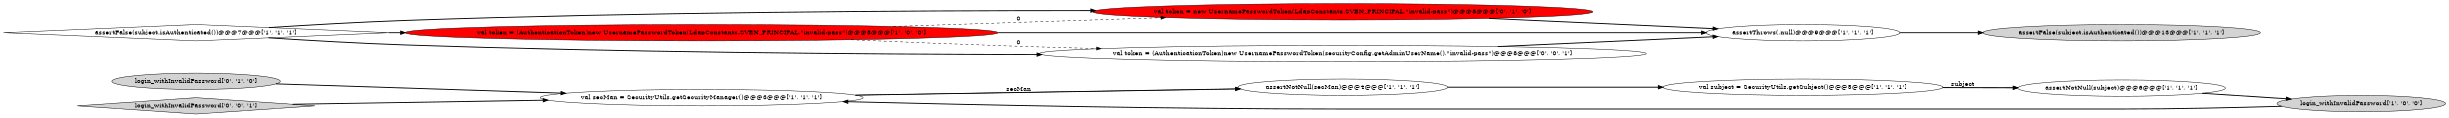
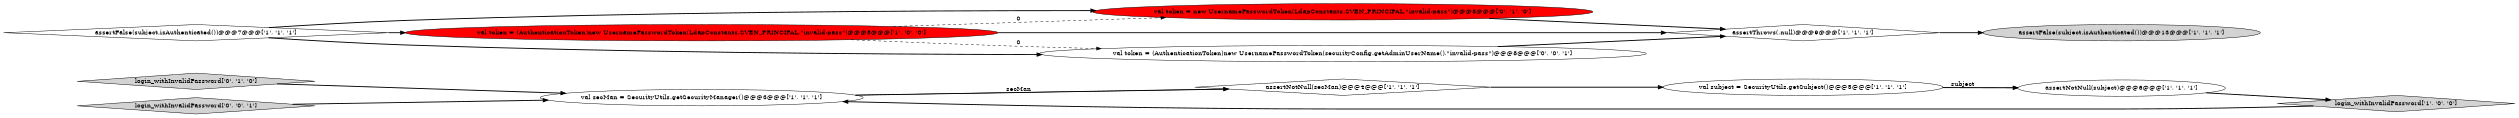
  digraph {
    rankdir=LR
    node [fillcolor=white shape=ellipse style=filled]
    edge [style=bold]
-   n1 [fillcolor=lightgray label="login_withInvalidPassword['0', '1', '0']"]
+   n1 [fillcolor=lightgray label="login_withInvalidPassword['0', '1', '0']" shape=diamond]
    n2 [label="val secMan = SecurityUtils.getSecurityManager()@@@3@@@['1', '1', '1']"]
-   n3 [label="assertNotNull(secMan)@@@4@@@['1', '1', '1']"]
+   n3 [label="assertNotNull(secMan)@@@4@@@['1', '1', '1']" shape=diamond]
    n4 [label="val subject = SecurityUtils.getSubject()@@@5@@@['1', '1', '1']"]
    n5 [label="assertNotNull(subject)@@@6@@@['1', '1', '1']"]
    n6 [fillcolor=red label="val token = new UsernamePasswordToken(LdapConstants.SVEN_PRINCIPAL,\"invalid-pass\")@@@8@@@['0', '1', '0']"]
-   n7 [label="assertThrows(,null)@@@9@@@['1', '1', '1']"]
+   n7 [label="assertThrows(,null)@@@9@@@['1', '1', '1']" shape=diamond]
    n8 [fillcolor=lightgray label="assertFalse(subject.isAuthenticated())@@@13@@@['1', '1', '1']"]
-   n9 [fillcolor=lightgray label="login_withInvalidPassword['1', '0', '0']"]
+   n9 [fillcolor=lightgray label="login_withInvalidPassword['1', '0', '0']" shape=diamond]
    n10 [label="assertFalse(subject.isAuthenticated())@@@7@@@['1', '1', '1']" shape=diamond]
    n11 [label="val token = (AuthenticationToken)new UsernamePasswordToken(securityConfig.getAdminUserName(),\"invalid-pass\")@@@8@@@['0', '0', '1']"]
    n12 [fillcolor=red label="val token = (AuthenticationToken)new UsernamePasswordToken(LdapConstants.SVEN_PRINCIPAL,\"invalid-pass\")@@@8@@@['1', '0', '0']"]
    n13 [fillcolor=lightgray label="login_withInvalidPassword['0', '0', '1']" shape=diamond]
    n1 -> n2
    n2 -> n3 [label=secMan style=solid]
    n2 -> n3
    n3 -> n4
    n4 -> n5 [label=subject style=solid]
    n4 -> n5
    n5 -> n9
    n6 -> n7
    n7 -> n8
    n9 -> n2
    n10 -> n6
    n10 -> n11
    n10 -> n12
    n11 -> n7
    n12 -> n6 [label=0 style=dashed]
    n12 -> n7
    n12 -> n11 [label=0 style=dashed]
    n13 -> n2
  }
